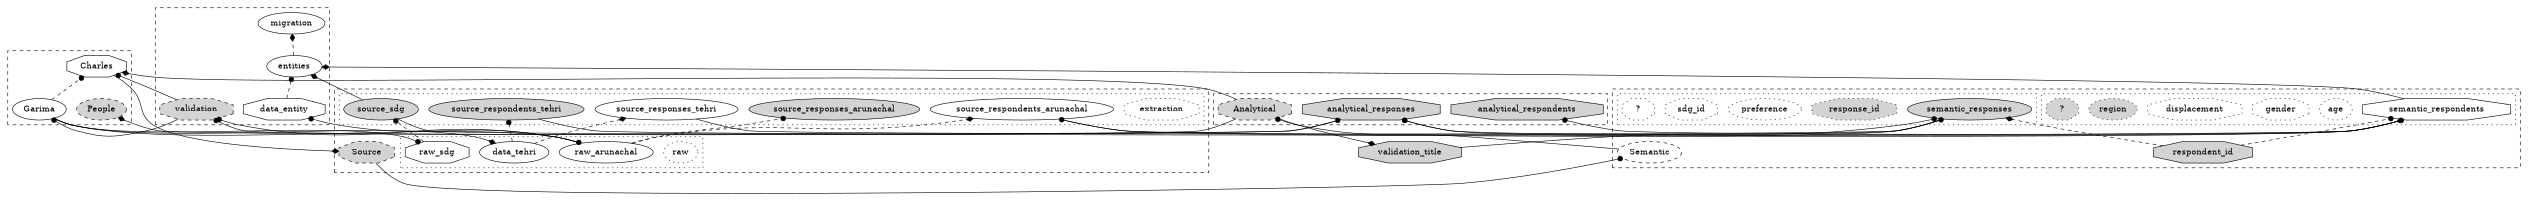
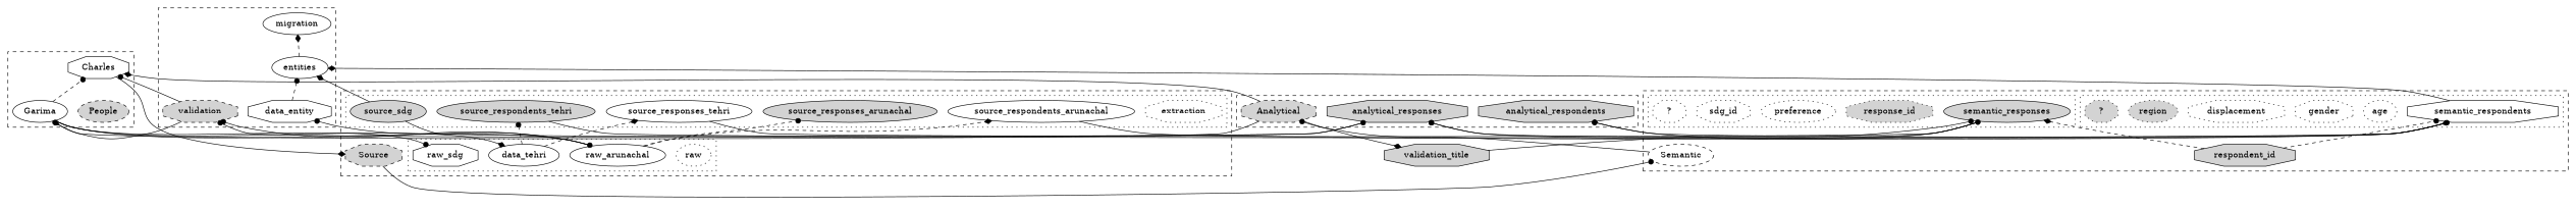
  digraph {
    rankdir=BT
    node [fillcolor=white shape=octagon style=filled]
    edge [arrowhead=dot]
    semantic_responses [fillcolor=lightgrey shape=ellipse style="normal,filled"]
    response_id [fillcolor=lightgrey style="dotted,filled"]
    preference [shape=ellipse style="dotted,filled"]
    sdg_id [style="dotted,filled"]
    n5 [label="?" style="dotted,filled"]
    semantic_respondents [style="normal,filled"]
    age [shape=ellipse style="dotted,filled"]
    gender [style="dotted,filled"]
    displacement [style="dotted,filled"]
    region [fillcolor=lightgrey shape=ellipse style="dotted,filled"]
    n11 [fillcolor=lightgrey label="?" style="dotted,filled"]
    n12 [label=Semantic shape=ellipse style="dashed,filled"]
    respondent_id [fillcolor=lightgrey]
    n14 [label=raw shape=ellipse style="dotted,filled"]
    raw_arunachal [shape=ellipse]
    n16 [label=data_tehri shape=ellipse]
    raw_sdg
    n18 [label=extraction style="dotted,filled"]
    source_respondents_arunachal [shape=ellipse]
    source_respondents_tehri [fillcolor=lightgrey shape=ellipse]
    source_responses_arunachal [fillcolor=lightgrey shape=ellipse]
    source_responses_tehri [shape=ellipse]
    source_sdg [fillcolor=lightgrey shape=ellipse]
    n24 [fillcolor=lightgrey label=Source style="dashed,filled"]
    n25 [fillcolor=lightgrey label=Analytical style="dashed,filled"]
    analytical_responses [fillcolor=lightgrey]
    analytical_respondents [fillcolor=lightgrey]
    n28 [fillcolor=lightgrey label=People shape=ellipse style="dashed,filled"]
    Garima [shape=ellipse]
    Charles
    n31 [fillcolor=lightgrey label=validation style="dashed,filled"]
    data_entity
    entities [shape=ellipse]
    migration [shape=ellipse]
    validation_title [fillcolor=lightgrey]
    subgraph cluster_1 {
      style=dashed
      n12
      respondent_id
      subgraph cluster_2 {
        style=dotted
        semantic_responses
        response_id
        preference
        sdg_id
        n5
      }
      subgraph cluster_3 {
        style=dotted
        semantic_respondents
        age
        gender
        displacement
        region
        n11
      }
    }
    subgraph cluster_4 {
      style=dashed
      n24
      subgraph cluster_5 {
        style=dotted
        n14
        raw_arunachal
        n16
        raw_sdg
      }
      subgraph cluster_6 {
        style=dotted
        n18
        source_respondents_arunachal
        source_respondents_tehri
        source_responses_arunachal
        source_responses_tehri
        source_sdg
      }
    }
    subgraph cluster_7 {
      style=dashed
      n25
      analytical_responses
      analytical_respondents
    }
    subgraph cluster_8 {
      style=dashed
      n28
      Garima
      Charles
    }
    subgraph cluster_9 {
      style=dashed
      n31
      data_entity
      entities
      migration
    }
    semantic_responses -> analytical_responses
-   semantic_responses -> source_respondents_arunachal
+   semantic_responses -> analytical_respondents
    semantic_respondents -> analytical_responses
    semantic_respondents -> analytical_respondents
    semantic_respondents -> entities [arrowhead=diamond]
    n12 -> n25
    respondent_id -> semantic_responses [arrowhead=diamond style=dashed]
    respondent_id -> semantic_respondents [style=dashed]
    raw_arunachal -> source_respondents_arunachal [arrowhead=diamond style=dashed]
    raw_arunachal -> source_responses_arunachal [style=dashed]
    raw_arunachal -> n31
    raw_arunachal -> data_entity
    n16 -> source_respondents_tehri [style=dashed]
    n16 -> source_responses_tehri [arrowhead=diamond style=dashed]
-   raw_sdg -> source_sdg [style=dashed]
    source_respondents_arunachal -> semantic_respondents [arrowhead=diamond]
    source_respondents_tehri -> semantic_respondents
    source_responses_tehri -> semantic_responses
    source_sdg -> analytical_responses
    source_sdg -> entities [arrowhead=diamond]
    n24 -> n12
-   n25 -> n28 [arrowhead=diamond]
+   n25 -> Garima [arrowhead=diamond]
    n25 -> Charles [arrowhead=diamond]
    n25 -> validation_title [arrowhead=diamond]
    analytical_responses -> n31
    Garima -> raw_arunachal
    Garima -> n16 [arrowhead=diamond]
    Garima -> raw_sdg
    Garima -> Charles [style=dashed]
    Charles -> n24 [arrowhead=diamond]
    n31 -> Garima
    n31 -> Charles
    data_entity -> entities [style=dashed]
    entities -> migration [arrowhead=diamond style=dashed]
    validation_title -> semantic_responses
  }
